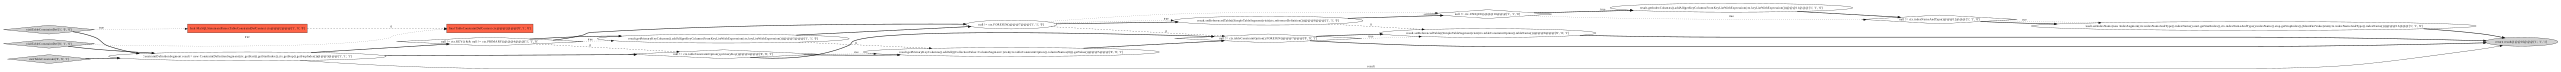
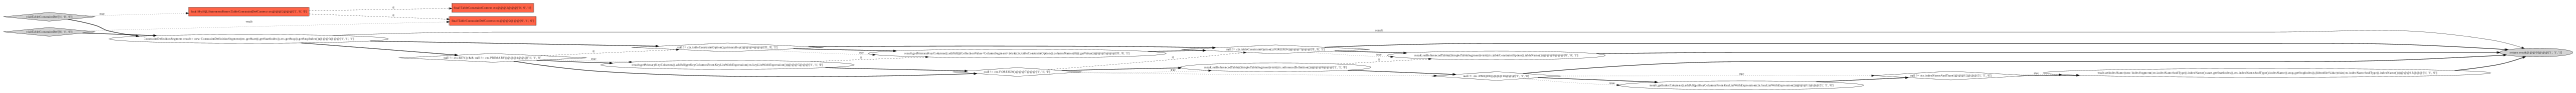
  digraph {
    fontname="Liberation Serif"
    rankdir=LR
    node [fillcolor=white fontname="Liberation Serif" shape=diamond style=filled]
    edge [fontname="Liberation Serif" style=bold]
    n1 [label="ConstraintDefinitionSegment result = new ConstraintDefinitionSegment(ctx.getStart().getStartIndex(),ctx.getStop().getStopIndex())@@@3@@@['1', '1', '1']" shape=ellipse]
    n2 [fillcolor=lightgray label="return result@@@10@@@['1', '1', '1']" shape=ellipse]
    n3 [label="null != ctx.KEY() && null != ctx.PRIMARY()@@@4@@@['1', '1', '0']"]
    n4 [label="null != ctx.tableConstraintOption().primaryKey()@@@4@@@['0', '0', '1']"]
-   n5 [label="null != ctx.FOREIGN()@@@7@@@['1', '1', '0']" shape=ellipse]
+   n5 [label="null != ctx.FOREIGN()@@@7@@@['1', '1', '0']"]
    n6 [label="result.getPrimaryKeyColumns().addAll(getKeyColumnsFromKeyListWithExpression(ctx.keyListWithExpression()))@@@5@@@['1', '1', '0']" shape=ellipse]
    n7 [label="null != ctx.tableConstraintOption().FOREIGN()@@@7@@@['0', '0', '1']"]
    n8 [label="result.getPrimaryKeyColumns().addAll(((CollectionValue<ColumnSegment>)visit(ctx.tableConstraintOption().columnNames(0))).getValue())@@@5@@@['0', '0', '1']" shape=ellipse]
    n9 [label="result.setReferencedTable((SimpleTableSegment)visit(ctx.tableConstraintOption().tableName()))@@@8@@@['0', '0', '1']" shape=ellipse]
    n10 [fillcolor=tomato label="final TableConstraintDefContext ctx@@@2@@@['0', '1', '0']" shape=box]
    n11 [label="result.setReferencedTable((SimpleTableSegment)visit(ctx.referenceDefinition()))@@@8@@@['1', '1', '0']" shape=ellipse]
    n12 [label="null != ctx.UNIQUE()@@@10@@@['1', '1', '0']"]
    n13 [label="result.getIndexColumns().addAll(getKeyColumnsFromKeyListWithExpression(ctx.keyListWithExpression()))@@@11@@@['1', '1', '0']" shape=ellipse]
    n14 [label="null != ctx.indexNameAndType()@@@12@@@['1', '1', '0']"]
    n15 [fillcolor=lightgray label="visitTableConstraintDef['1', '0', '0']"]
    n16 [fillcolor=tomato label="final MySQLStatementParser.TableConstraintDefContext ctx@@@2@@@['1', '0', '0']" shape=box]
+   n17 [fillcolor=tomato label="final TableConstraintContext ctx@@@2@@@['0', '0', '1']" shape=box]
    n18 [label="result.setIndexName(new IndexSegment(ctx.indexNameAndType().indexName().start.getStartIndex(),ctx.indexNameAndType().indexName().stop.getStopIndex(),(IdentifierValue)visit(ctx.indexNameAndType().indexName())))@@@13@@@['1', '1', '0']" shape=ellipse]
-   n19 [fillcolor=lightgray label="visitTableConstraint['0', '0', '1']"]
    n20 [fillcolor=lightgray label="visitTableConstraintDef['0', '1', '0']"]
    n1 -> n2 [label=result style=solid]
    n1 -> n3
    n1 -> n4
    n3 -> n4 [label=0 style=dashed]
    n3 -> n5
    n3 -> n6
    n3 -> n6 [label=true style=dotted]
    n4 -> n7
    n4 -> n8 [label=true style=dotted]
    n4 -> n8
    n5 -> n7 [label=0 style=dashed]
    n5 -> n11 [label=true style=dotted]
    n5 -> n11
    n5 -> n12 [style=dotted]
    n6 -> n5
    n6 -> n8 [label=0 style=dashed]
    n7 -> n2
    n7 -> n9 [label=true style=dotted]
    n7 -> n9
    n8 -> n7
    n9 -> n2
    n11 -> n9 [label=0 style=dashed]
    n11 -> n12
+   n12 -> n2
    n12 -> n13
    n12 -> n13 [label=true style=dotted]
    n12 -> n14 [label=true style=dotted]
    n13 -> n14
    n14 -> n18
    n14 -> n18 [label=true style=dotted]
    n15 -> n1
    n15 -> n16 [label=true style=dotted]
    n16 -> n10 [label=0 style=dashed]
+   n16 -> n17 [label=0 style=dashed]
    n18 -> n2
-   n19 -> n1
    n20 -> n1
-   n20 -> n10 [label=true style=dotted]
+   n20 -> n10 [label=result style=dotted]
  }
